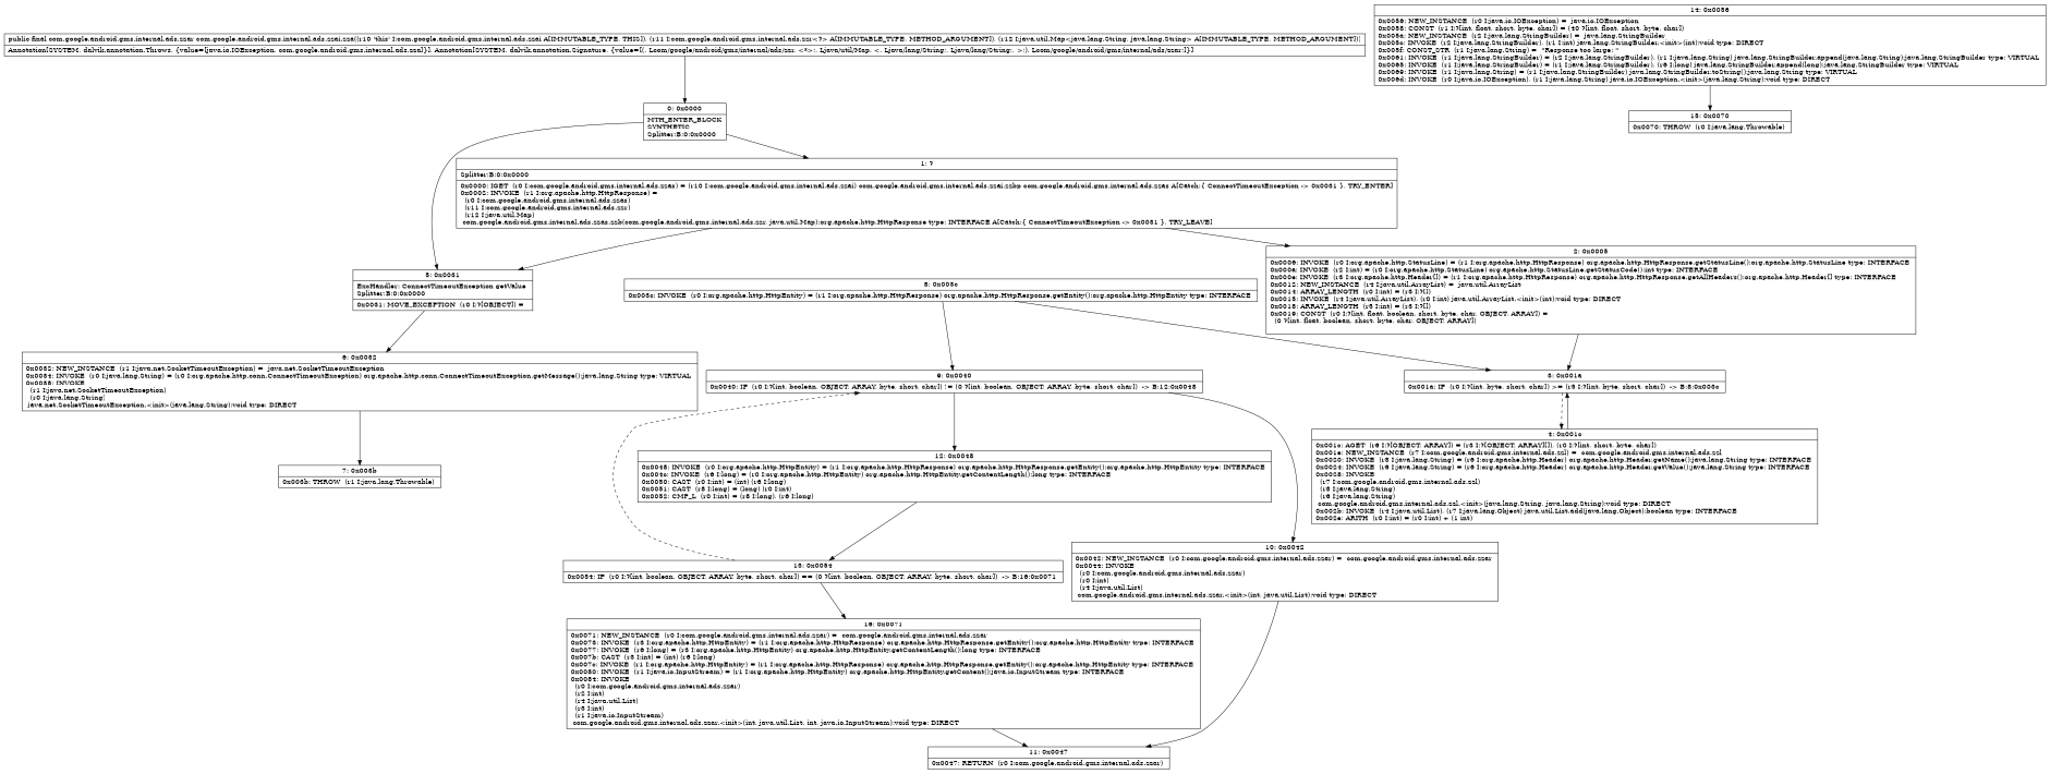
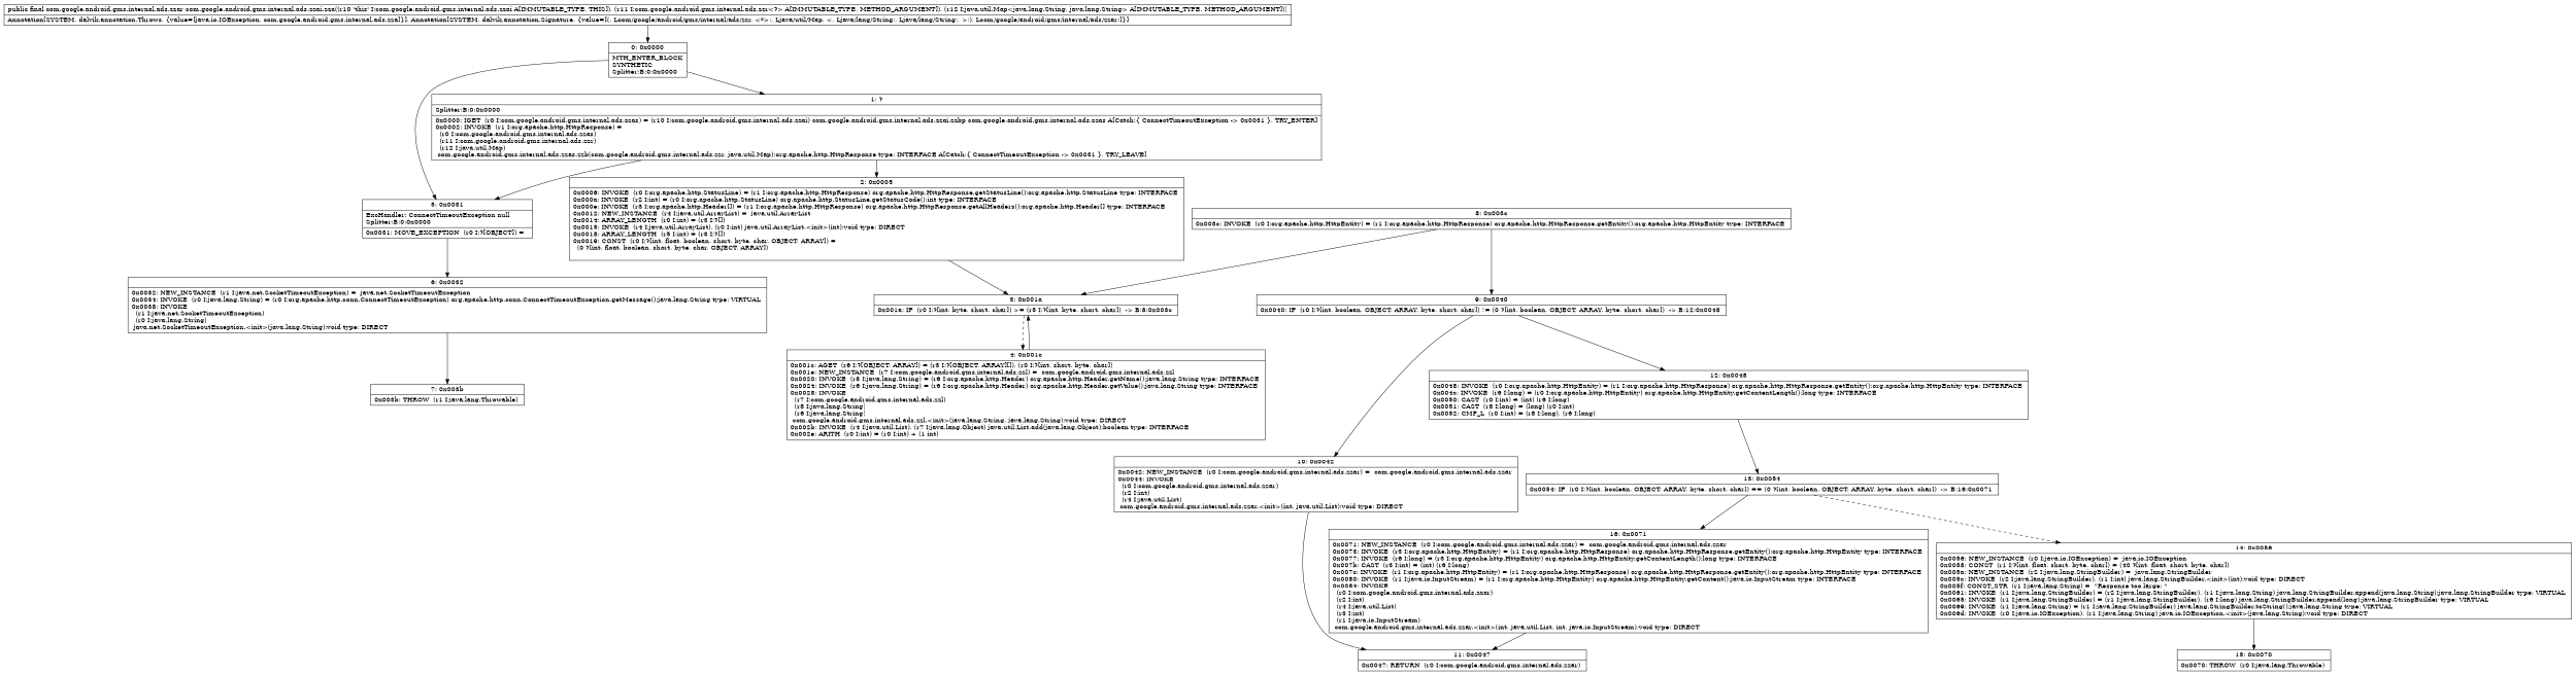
  digraph {
    node [shape=record]
    n1 [label="{0\:\ 0x0000|MTH_ENTER_BLOCK\lSYNTHETIC\lSplitter:B:0:0x0000\l}"]
    n2 [label="{1\:\ ?|Splitter:B:0:0x0000\l|0x0000: IGET  (r0 I:com.google.android.gms.internal.ads.zzas) = (r10 I:com.google.android.gms.internal.ads.zzai) com.google.android.gms.internal.ads.zzai.zzbp com.google.android.gms.internal.ads.zzas A[Catch:\{ ConnectTimeoutException \-\> 0x0031 \}, TRY_ENTER]\l0x0002: INVOKE  (r1 I:org.apache.http.HttpResponse) = \l  (r0 I:com.google.android.gms.internal.ads.zzas)\l  (r11 I:com.google.android.gms.internal.ads.zzr)\l  (r12 I:java.util.Map)\l com.google.android.gms.internal.ads.zzas.zzb(com.google.android.gms.internal.ads.zzr, java.util.Map):org.apache.http.HttpResponse type: INTERFACE A[Catch:\{ ConnectTimeoutException \-\> 0x0031 \}, TRY_LEAVE]\l}"]
-   n3 [label="{5\:\ 0x0031|ExcHandler: ConnectTimeoutException getValue\lSplitter:B:0:0x0000\l|0x0031: MOVE_EXCEPTION  (r0 I:?[OBJECT]) =  \l}"]
+   n3 [label="{5\:\ 0x0031|ExcHandler: ConnectTimeoutException null\lSplitter:B:0:0x0000\l|0x0031: MOVE_EXCEPTION  (r0 I:?[OBJECT]) =  \l}"]
    n4 [label="{2\:\ 0x0005|0x0006: INVOKE  (r0 I:org.apache.http.StatusLine) = (r1 I:org.apache.http.HttpResponse) org.apache.http.HttpResponse.getStatusLine():org.apache.http.StatusLine type: INTERFACE \l0x000a: INVOKE  (r2 I:int) = (r0 I:org.apache.http.StatusLine) org.apache.http.StatusLine.getStatusCode():int type: INTERFACE \l0x000e: INVOKE  (r3 I:org.apache.http.Header[]) = (r1 I:org.apache.http.HttpResponse) org.apache.http.HttpResponse.getAllHeaders():org.apache.http.Header[] type: INTERFACE \l0x0012: NEW_INSTANCE  (r4 I:java.util.ArrayList) =  java.util.ArrayList \l0x0014: ARRAY_LENGTH  (r0 I:int) = (r3 I:?[]) \l0x0015: INVOKE  (r4 I:java.util.ArrayList), (r0 I:int) java.util.ArrayList.\<init\>(int):void type: DIRECT \l0x0018: ARRAY_LENGTH  (r5 I:int) = (r3 I:?[]) \l0x0019: CONST  (r0 I:?[int, float, boolean, short, byte, char, OBJECT, ARRAY]) = \l  (0 ?[int, float, boolean, short, byte, char, OBJECT, ARRAY])\l \l}"]
    n5 [label="{6\:\ 0x0032|0x0032: NEW_INSTANCE  (r1 I:java.net.SocketTimeoutException) =  java.net.SocketTimeoutException \l0x0034: INVOKE  (r0 I:java.lang.String) = (r0 I:org.apache.http.conn.ConnectTimeoutException) org.apache.http.conn.ConnectTimeoutException.getMessage():java.lang.String type: VIRTUAL \l0x0038: INVOKE  \l  (r1 I:java.net.SocketTimeoutException)\l  (r0 I:java.lang.String)\l java.net.SocketTimeoutException.\<init\>(java.lang.String):void type: DIRECT \l}"]
    n6 [label="{3\:\ 0x001a|0x001a: IF  (r0 I:?[int, byte, short, char]) \>= (r5 I:?[int, byte, short, char])  \-\> B:8:0x003c \l}"]
    n7 [label="{4\:\ 0x001c|0x001c: AGET  (r6 I:?[OBJECT, ARRAY]) = (r3 I:?[OBJECT, ARRAY][]), (r0 I:?[int, short, byte, char]) \l0x001e: NEW_INSTANCE  (r7 I:com.google.android.gms.internal.ads.zzl) =  com.google.android.gms.internal.ads.zzl \l0x0020: INVOKE  (r8 I:java.lang.String) = (r6 I:org.apache.http.Header) org.apache.http.Header.getName():java.lang.String type: INTERFACE \l0x0024: INVOKE  (r6 I:java.lang.String) = (r6 I:org.apache.http.Header) org.apache.http.Header.getValue():java.lang.String type: INTERFACE \l0x0028: INVOKE  \l  (r7 I:com.google.android.gms.internal.ads.zzl)\l  (r8 I:java.lang.String)\l  (r6 I:java.lang.String)\l com.google.android.gms.internal.ads.zzl.\<init\>(java.lang.String, java.lang.String):void type: DIRECT \l0x002b: INVOKE  (r4 I:java.util.List), (r7 I:java.lang.Object) java.util.List.add(java.lang.Object):boolean type: INTERFACE \l0x002e: ARITH  (r0 I:int) = (r0 I:int) + (1 int) \l}"]
    n8 [label="{8\:\ 0x003c|0x003c: INVOKE  (r0 I:org.apache.http.HttpEntity) = (r1 I:org.apache.http.HttpResponse) org.apache.http.HttpResponse.getEntity():org.apache.http.HttpEntity type: INTERFACE \l}"]
    n9 [label="{9\:\ 0x0040|0x0040: IF  (r0 I:?[int, boolean, OBJECT, ARRAY, byte, short, char]) != (0 ?[int, boolean, OBJECT, ARRAY, byte, short, char])  \-\> B:12:0x0048 \l}"]
    n10 [label="{7\:\ 0x003b|0x003b: THROW  (r1 I:java.lang.Throwable) \l}"]
-   n11 [label="{10\:\ 0x0042|0x0042: NEW_INSTANCE  (r0 I:com.google.android.gms.internal.ads.zzar) =  com.google.android.gms.internal.ads.zzar \l0x0044: INVOKE  \l  (r0 I:com.google.android.gms.internal.ads.zzar)\l  (r0 I:int)\l  (r4 I:java.util.List)\l com.google.android.gms.internal.ads.zzar.\<init\>(int, java.util.List):void type: DIRECT \l}"]
+   n11 [label="{10\:\ 0x0042|0x0042: NEW_INSTANCE  (r0 I:com.google.android.gms.internal.ads.zzar) =  com.google.android.gms.internal.ads.zzar \l0x0044: INVOKE  \l  (r0 I:com.google.android.gms.internal.ads.zzar)\l  (r2 I:int)\l  (r4 I:java.util.List)\l com.google.android.gms.internal.ads.zzar.\<init\>(int, java.util.List):void type: DIRECT \l}"]
    n12 [label="{12\:\ 0x0048|0x0048: INVOKE  (r0 I:org.apache.http.HttpEntity) = (r1 I:org.apache.http.HttpResponse) org.apache.http.HttpResponse.getEntity():org.apache.http.HttpEntity type: INTERFACE \l0x004c: INVOKE  (r6 I:long) = (r0 I:org.apache.http.HttpEntity) org.apache.http.HttpEntity.getContentLength():long type: INTERFACE \l0x0050: CAST  (r0 I:int) = (int) (r6 I:long) \l0x0051: CAST  (r8 I:long) = (long) (r0 I:int) \l0x0052: CMP_L  (r0 I:int) = (r8 I:long), (r6 I:long) \l}"]
    n13 [label="{11\:\ 0x0047|0x0047: RETURN  (r0 I:com.google.android.gms.internal.ads.zzar) \l}"]
    n14 [label="{13\:\ 0x0054|0x0054: IF  (r0 I:?[int, boolean, OBJECT, ARRAY, byte, short, char]) == (0 ?[int, boolean, OBJECT, ARRAY, byte, short, char])  \-\> B:16:0x0071 \l}"]
    n15 [label="{14\:\ 0x0056|0x0056: NEW_INSTANCE  (r0 I:java.io.IOException) =  java.io.IOException \l0x0058: CONST  (r1 I:?[int, float, short, byte, char]) = (40 ?[int, float, short, byte, char]) \l0x005a: NEW_INSTANCE  (r2 I:java.lang.StringBuilder) =  java.lang.StringBuilder \l0x005c: INVOKE  (r2 I:java.lang.StringBuilder), (r1 I:int) java.lang.StringBuilder.\<init\>(int):void type: DIRECT \l0x005f: CONST_STR  (r1 I:java.lang.String) =  \"Response too large: \" \l0x0061: INVOKE  (r1 I:java.lang.StringBuilder) = (r2 I:java.lang.StringBuilder), (r1 I:java.lang.String) java.lang.StringBuilder.append(java.lang.String):java.lang.StringBuilder type: VIRTUAL \l0x0065: INVOKE  (r1 I:java.lang.StringBuilder) = (r1 I:java.lang.StringBuilder), (r6 I:long) java.lang.StringBuilder.append(long):java.lang.StringBuilder type: VIRTUAL \l0x0069: INVOKE  (r1 I:java.lang.String) = (r1 I:java.lang.StringBuilder) java.lang.StringBuilder.toString():java.lang.String type: VIRTUAL \l0x006d: INVOKE  (r0 I:java.io.IOException), (r1 I:java.lang.String) java.io.IOException.\<init\>(java.lang.String):void type: DIRECT \l}"]
    n16 [label="{16\:\ 0x0071|0x0071: NEW_INSTANCE  (r0 I:com.google.android.gms.internal.ads.zzar) =  com.google.android.gms.internal.ads.zzar \l0x0073: INVOKE  (r3 I:org.apache.http.HttpEntity) = (r1 I:org.apache.http.HttpResponse) org.apache.http.HttpResponse.getEntity():org.apache.http.HttpEntity type: INTERFACE \l0x0077: INVOKE  (r6 I:long) = (r3 I:org.apache.http.HttpEntity) org.apache.http.HttpEntity.getContentLength():long type: INTERFACE \l0x007b: CAST  (r3 I:int) = (int) (r6 I:long) \l0x007c: INVOKE  (r1 I:org.apache.http.HttpEntity) = (r1 I:org.apache.http.HttpResponse) org.apache.http.HttpResponse.getEntity():org.apache.http.HttpEntity type: INTERFACE \l0x0080: INVOKE  (r1 I:java.io.InputStream) = (r1 I:org.apache.http.HttpEntity) org.apache.http.HttpEntity.getContent():java.io.InputStream type: INTERFACE \l0x0084: INVOKE  \l  (r0 I:com.google.android.gms.internal.ads.zzar)\l  (r2 I:int)\l  (r4 I:java.util.List)\l  (r3 I:int)\l  (r1 I:java.io.InputStream)\l com.google.android.gms.internal.ads.zzar.\<init\>(int, java.util.List, int, java.io.InputStream):void type: DIRECT \l}"]
    n17 [label="{15\:\ 0x0070|0x0070: THROW  (r0 I:java.lang.Throwable) \l}"]
    n18 [label="{public final com.google.android.gms.internal.ads.zzar com.google.android.gms.internal.ads.zzai.zza((r10 'this' I:com.google.android.gms.internal.ads.zzai A[IMMUTABLE_TYPE, THIS]), (r11 I:com.google.android.gms.internal.ads.zzr\<?\> A[IMMUTABLE_TYPE, METHOD_ARGUMENT]), (r12 I:java.util.Map\<java.lang.String, java.lang.String\> A[IMMUTABLE_TYPE, METHOD_ARGUMENT]))  | Annotation[SYSTEM, dalvik.annotation.Throws, \{value=[java.io.IOException, com.google.android.gms.internal.ads.zza]\}], Annotation[SYSTEM, dalvik.annotation.Signature, \{value=[(, Lcom\/google\/android\/gms\/internal\/ads\/zzr, \<*\>;, Ljava\/util\/Map, \<, Ljava\/lang\/String;, Ljava\/lang\/String;, \>;), Lcom\/google\/android\/gms\/internal\/ads\/zzar;]\}]\l}"]
    n1 -> n2
    n1 -> n3
    n2 -> n3
    n2 -> n4
    n3 -> n5
    n4 -> n6
    n5 -> n10
    n6 -> n7 [style=dashed]
    n7 -> n6
    n8 -> n6
    n8 -> n9
    n9 -> n11 [style=solid]
    n9 -> n12
    n11 -> n13
    n12 -> n14
-   n14 -> n9 [style=dashed]
+   n14 -> n15 [style=dashed]
    n14 -> n16
    n15 -> n17
    n16 -> n13
    n18 -> n1
  }
